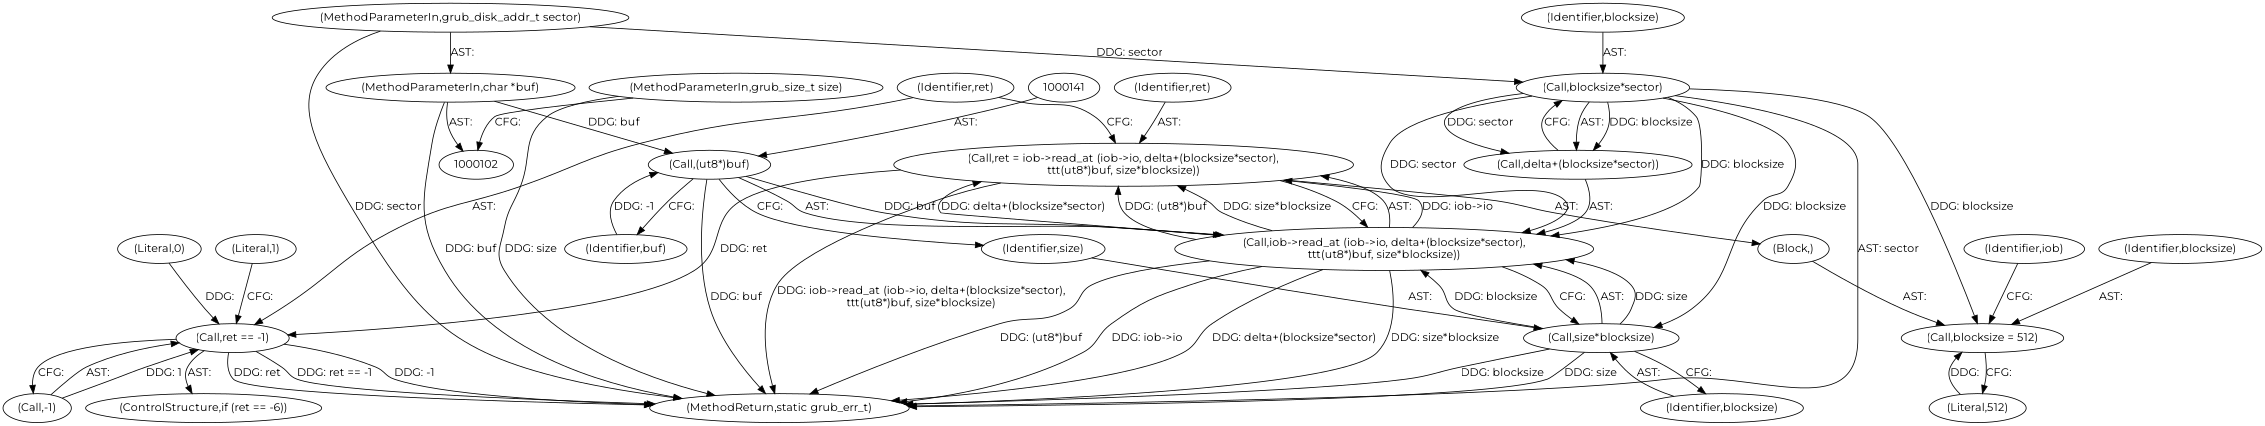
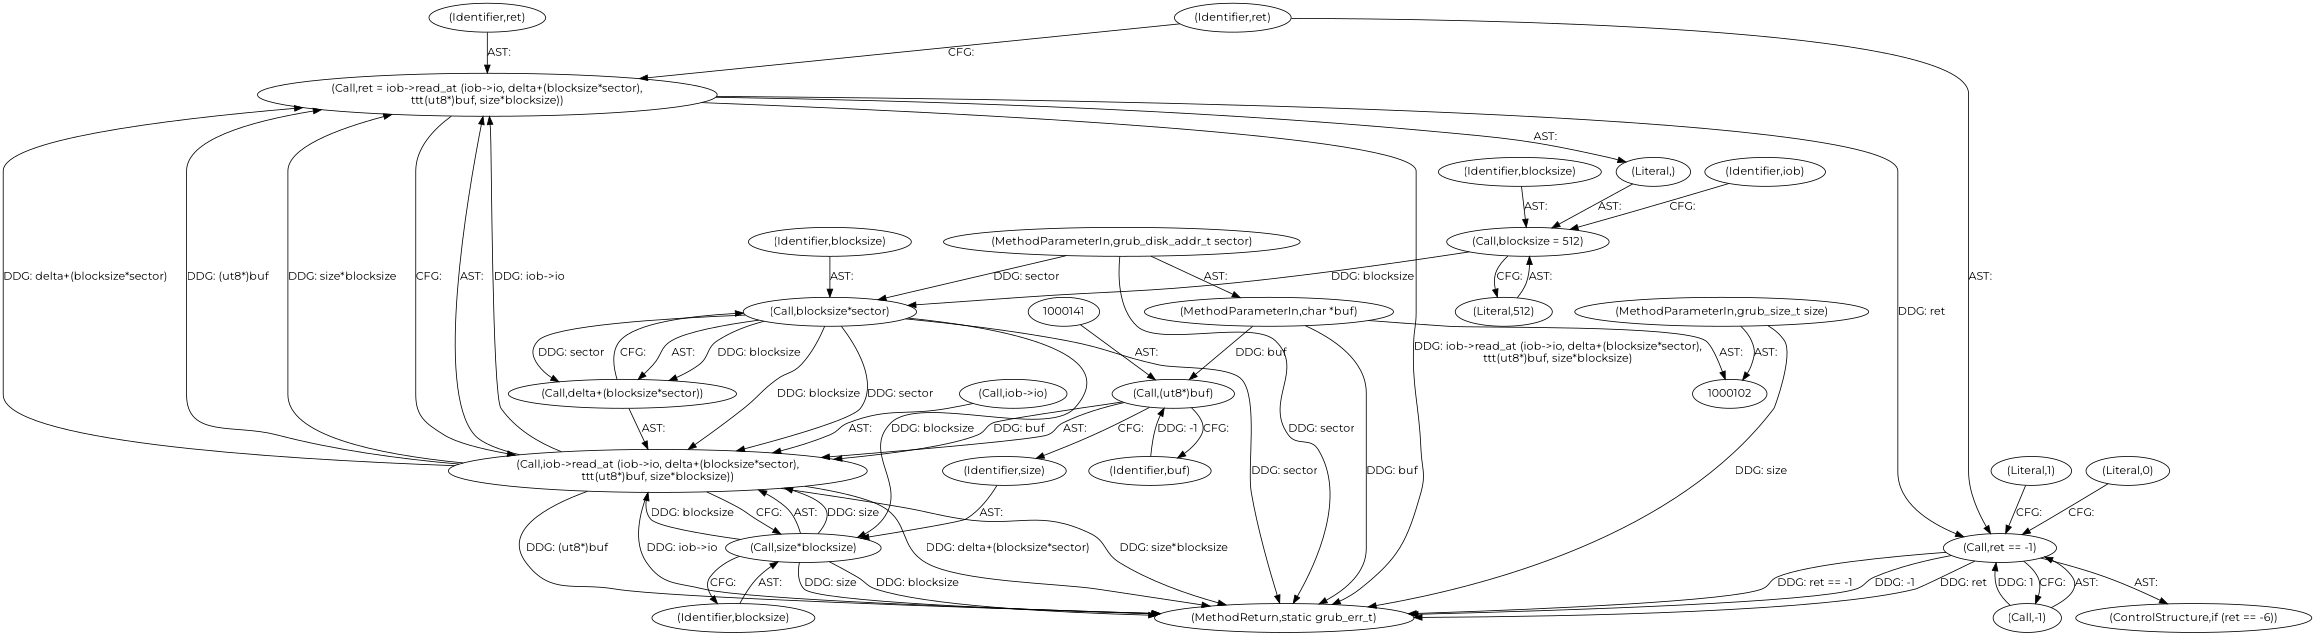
  digraph {
    fontname=Montserrat
    node [fontname=Montserrat]
    edge [fontname=Montserrat]
    n1 [label="(Call,ret = iob->read_at (iob->io, delta+(blocksize*sector),\n\t\t\t(ut8*)buf, size*blocksize))"]
    n2 [label="(Call,iob->read_at (iob->io, delta+(blocksize*sector),\n\t\t\t(ut8*)buf, size*blocksize))"]
    n3 [label="(Call,ret == -1)"]
-   n4 [label="(Block,)"]
+   n4 [label="(Literal,)"]
    n5 [label="(MethodReturn,static grub_err_t)"]
    n6 [label="(Call,size*blocksize)"]
    n7 [label="(Call,-1)"]
    n8 [label="(ControlStructure,if (ret == -6))"]
    n9 [label="(Call,blocksize = 512)"]
    n10 [label="(Identifier,blocksize)"]
    n11 [label="(Call,blocksize*sector)"]
    n12 [label="(Call,delta+(blocksize*sector))"]
    n13 [label="(Literal,512)"]
    n14 [label="(MethodParameterIn,grub_disk_addr_t sector)"]
    n15 [label="(MethodParameterIn,char *buf)"]
    n16 [label="(Call,(ut8*)buf)"]
    n17 [label="(Identifier,buf)"]
    n18 [label="(Identifier,size)"]
    1000102
    n20 [label="(MethodParameterIn,grub_size_t size)"]
    n21 [label="(Identifier,iob)"]
    n22 [label="(Literal,1)"]
    n23 [label="(Literal,0)"]
    n24 [label="(Identifier,blocksize)"]
+   n25 [label="(Call,iob->io)"]
    n26 [label="(Identifier,ret)"]
    n27 [label="(Identifier,blocksize)"]
    n28 [label="(Identifier,ret)"]
    1000141
    n1 -> n2 [label="CFG: "]
    n1 -> n3 [label="DDG: ret"]
    n1 -> n4 [label="AST: "]
    n1 -> n5 [label="DDG: iob->read_at (iob->io, delta+(blocksize*sector),\n\t\t\t(ut8*)buf, size*blocksize)"]
    n2 -> n1 [label="AST: "]
    n2 -> n1 [label="DDG: iob->io"]
    n2 -> n1 [label="DDG: delta+(blocksize*sector)"]
    n2 -> n1 [label="DDG: (ut8*)buf"]
    n2 -> n1 [label="DDG: size*blocksize"]
    n2 -> n5 [label="DDG: (ut8*)buf"]
    n2 -> n5 [label="DDG: iob->io"]
    n2 -> n5 [label="DDG: delta+(blocksize*sector)"]
    n2 -> n5 [label="DDG: size*blocksize"]
    n2 -> n6 [label="CFG: "]
    n3 -> n5 [label="DDG: -1"]
    n3 -> n5 [label="DDG: ret"]
    n3 -> n5 [label="DDG: ret == -1"]
    n3 -> n7 [label="CFG: "]
    n3 -> n8 [label="AST: "]
    n4 -> n9 [label="AST: "]
    n6 -> n2 [label="AST: "]
    n6 -> n2 [label="DDG: size"]
    n6 -> n2 [label="DDG: blocksize"]
    n6 -> n5 [label="DDG: size"]
    n6 -> n5 [label="DDG: blocksize"]
    n6 -> n10 [label="CFG: "]
    n7 -> n3 [label="AST: "]
    n7 -> n3 [label="DDG: 1"]
-   n11 -> n9 [label="DDG: blocksize"]
+   n9 -> n11 [label="DDG: blocksize"]
    n9 -> n13 [label="CFG: "]
    n10 -> n6 [label="AST: "]
    n11 -> n2 [label="DDG: blocksize"]
    n11 -> n2 [label="DDG: sector"]
-   n11 -> n5 [label="AST: sector"]
+   n11 -> n5 [label="DDG: sector"]
    n11 -> n6 [label="DDG: blocksize"]
    n11 -> n12 [label="AST: "]
    n11 -> n12 [label="DDG: blocksize"]
    n11 -> n12 [label="DDG: sector"]
    n12 -> n2 [label="AST: "]
    n12 -> n11 [label="CFG: "]
-   n13 -> n9 [label="DDG: "]
+   n13 -> n9 [label="AST: "]
    n14 -> n5 [label="DDG: sector"]
    n14 -> n11 [label="DDG: sector"]
    n14 -> n15 [label="AST: "]
    n15 -> n5 [label="DDG: buf"]
    n15 -> n16 [label="DDG: buf"]
    n15 -> 1000102 [label="AST: "]
    n16 -> n2 [label="AST: "]
    n16 -> n2 [label="DDG: buf"]
-   n16 -> n5 [label="DDG: buf"]
    n16 -> n17 [label="CFG: "]
    n16 -> n18 [label="CFG: "]
    n17 -> n16 [label="DDG: -1"]
    n18 -> n6 [label="AST: "]
    n20 -> n5 [label="DDG: size"]
-   n20 -> 1000102 [label="CFG: "]
+   n20 -> 1000102 [label="AST: "]
    n21 -> n9 [label="CFG: "]
    n22 -> n3 [label="CFG: "]
-   n23 -> n3 [label="DDG: "]
+   n23 -> n3 [label="CFG: "]
    n24 -> n9 [label="AST: "]
+   n25 -> n2 [label="AST: "]
    n26 -> n1 [label="CFG: "]
    n26 -> n3 [label="AST: "]
    n27 -> n11 [label="AST: "]
    n28 -> n1 [label="AST: "]
    1000141 -> n16 [label="AST: "]
  }
